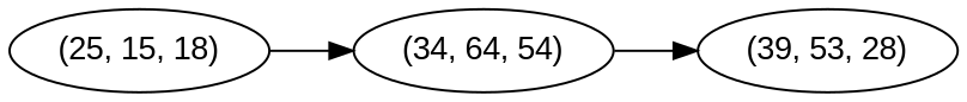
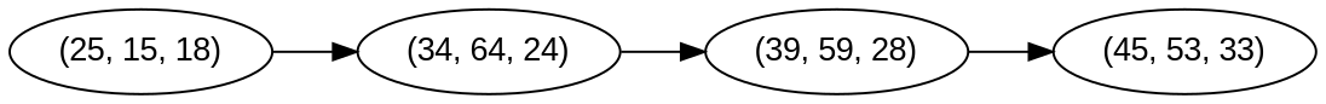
  digraph {
    fontname="Liberation Sans"
    rankdir=LR
    node [fontname="Liberation Sans"]
    edge [fontname="Liberation Sans"]
    n1 [label="(25, 15, 18)"]
-   "(34, 64, 24)" [label="(34, 64, 54)"]
-   "(39, 59, 28)" [label="(39, 53, 28)"]
+   "(34, 64, 24)"
+   "(39, 59, 28)"
+   "(45, 53, 33)"
    n1 -> "(34, 64, 24)"
    "(34, 64, 24)" -> "(39, 59, 28)"
+   "(39, 59, 28)" -> "(45, 53, 33)"
  }
